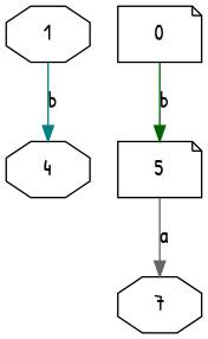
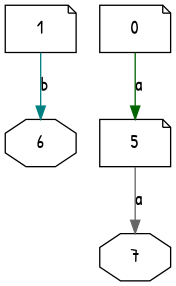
  strict digraph {
    fontname="Patrick Hand"
    node [fontname="Patrick Hand" shape=octagon]
    edge [fontname="Patrick Hand"]
-   1
-   6 [label=4]
+   1 [shape=note]
+   6
    n3 [label=7]
    0 [shape=note]
    5 [shape=note]
    1 -> 6 [color=teal label=b]
-   0 -> 5 [color=darkgreen label=b]
+   0 -> 5 [color=darkgreen label=a]
    5 -> n3 [color=gray40 label=a]
  }
